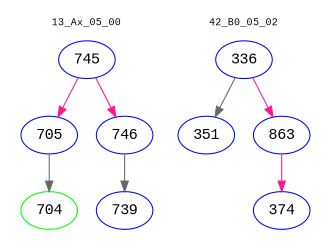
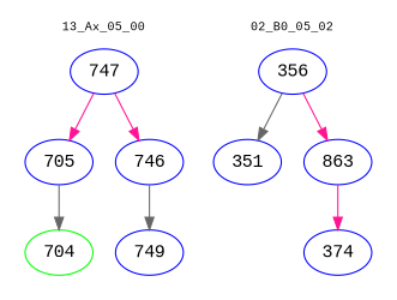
  digraph {
    fontname="Liberation Mono"
    node [color=blue fontname="Liberation Mono"]
    edge [color=deeppink fontname="Liberation Mono"]
-   n1 [label=745]
+   n1 [label=747]
    n2 [label=705]
    n3 [label=746]
    n4 [color=green label=704]
-   n5 [label=739]
-   n6 [label=336]
+   n5 [label=749]
+   n6 [label=356]
    n7 [label=351]
    n8 [label=863]
    n9 [label=374]
    subgraph cluster_1 {
      color=white
      fontsize=10
      label="13_Ax_05_00"
      n1
      n2
      n3
      n4
      n5
    }
    subgraph cluster_2 {
      color=white
      fontsize=10
-     label="42_B0_05_02"
+     label="02_B0_05_02"
      n6
      n7
      n8
      n9
    }
    n1 -> n2
    n1 -> n3
    n2 -> n4 [color=gray40]
    n3 -> n5 [color=gray40]
    n6 -> n7 [color=gray40]
    n6 -> n8
    n8 -> n9
  }
